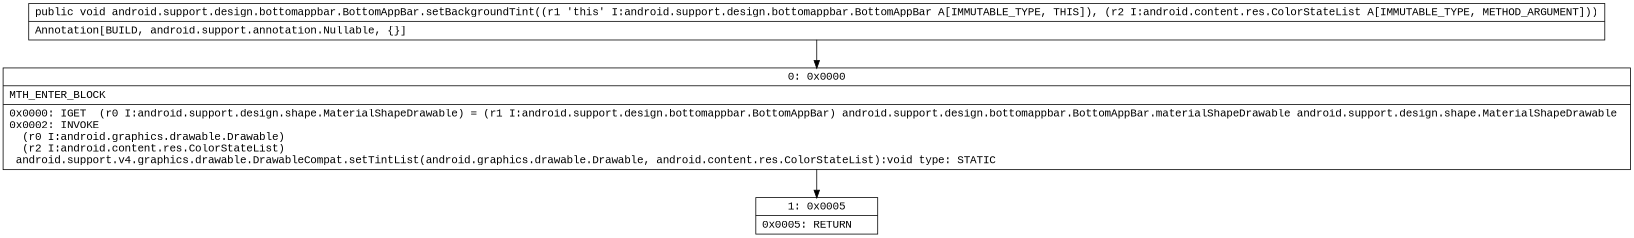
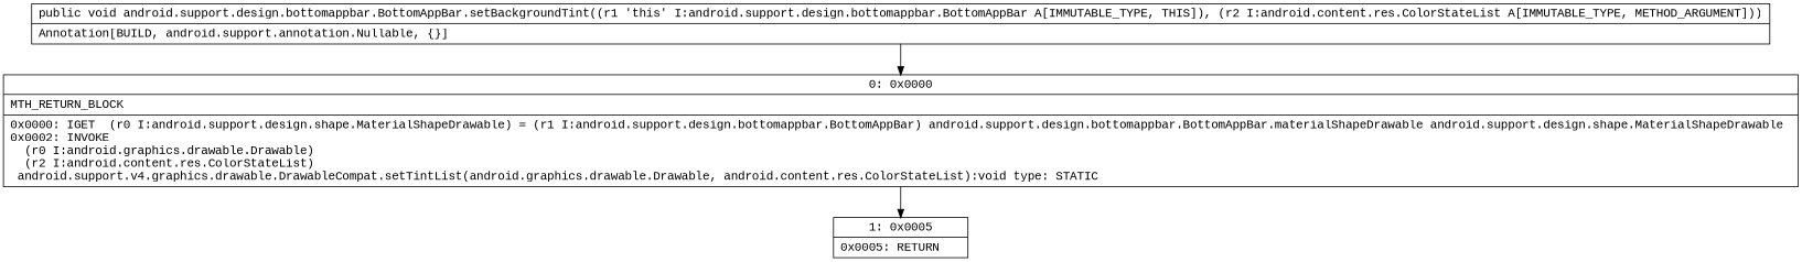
  digraph {
    fontname="Liberation Mono"
    node [shape=record fontname="Liberation Mono"]
    edge [fontname="Liberation Mono"]
-   n1 [label="{0\:\ 0x0000|MTH_ENTER_BLOCK\l|0x0000: IGET  (r0 I:android.support.design.shape.MaterialShapeDrawable) = (r1 I:android.support.design.bottomappbar.BottomAppBar) android.support.design.bottomappbar.BottomAppBar.materialShapeDrawable android.support.design.shape.MaterialShapeDrawable \l0x0002: INVOKE  \l  (r0 I:android.graphics.drawable.Drawable)\l  (r2 I:android.content.res.ColorStateList)\l android.support.v4.graphics.drawable.DrawableCompat.setTintList(android.graphics.drawable.Drawable, android.content.res.ColorStateList):void type: STATIC \l}"]
+   n1 [label="{0\:\ 0x0000|MTH_RETURN_BLOCK\l|0x0000: IGET  (r0 I:android.support.design.shape.MaterialShapeDrawable) = (r1 I:android.support.design.bottomappbar.BottomAppBar) android.support.design.bottomappbar.BottomAppBar.materialShapeDrawable android.support.design.shape.MaterialShapeDrawable \l0x0002: INVOKE  \l  (r0 I:android.graphics.drawable.Drawable)\l  (r2 I:android.content.res.ColorStateList)\l android.support.v4.graphics.drawable.DrawableCompat.setTintList(android.graphics.drawable.Drawable, android.content.res.ColorStateList):void type: STATIC \l}"]
    n2 [label="{1\:\ 0x0005|0x0005: RETURN   \l}"]
    n3 [label="{public void android.support.design.bottomappbar.BottomAppBar.setBackgroundTint((r1 'this' I:android.support.design.bottomappbar.BottomAppBar A[IMMUTABLE_TYPE, THIS]), (r2 I:android.content.res.ColorStateList A[IMMUTABLE_TYPE, METHOD_ARGUMENT]))  | Annotation[BUILD, android.support.annotation.Nullable, \{\}]\l}"]
    n1 -> n2
    n3 -> n1
  }
